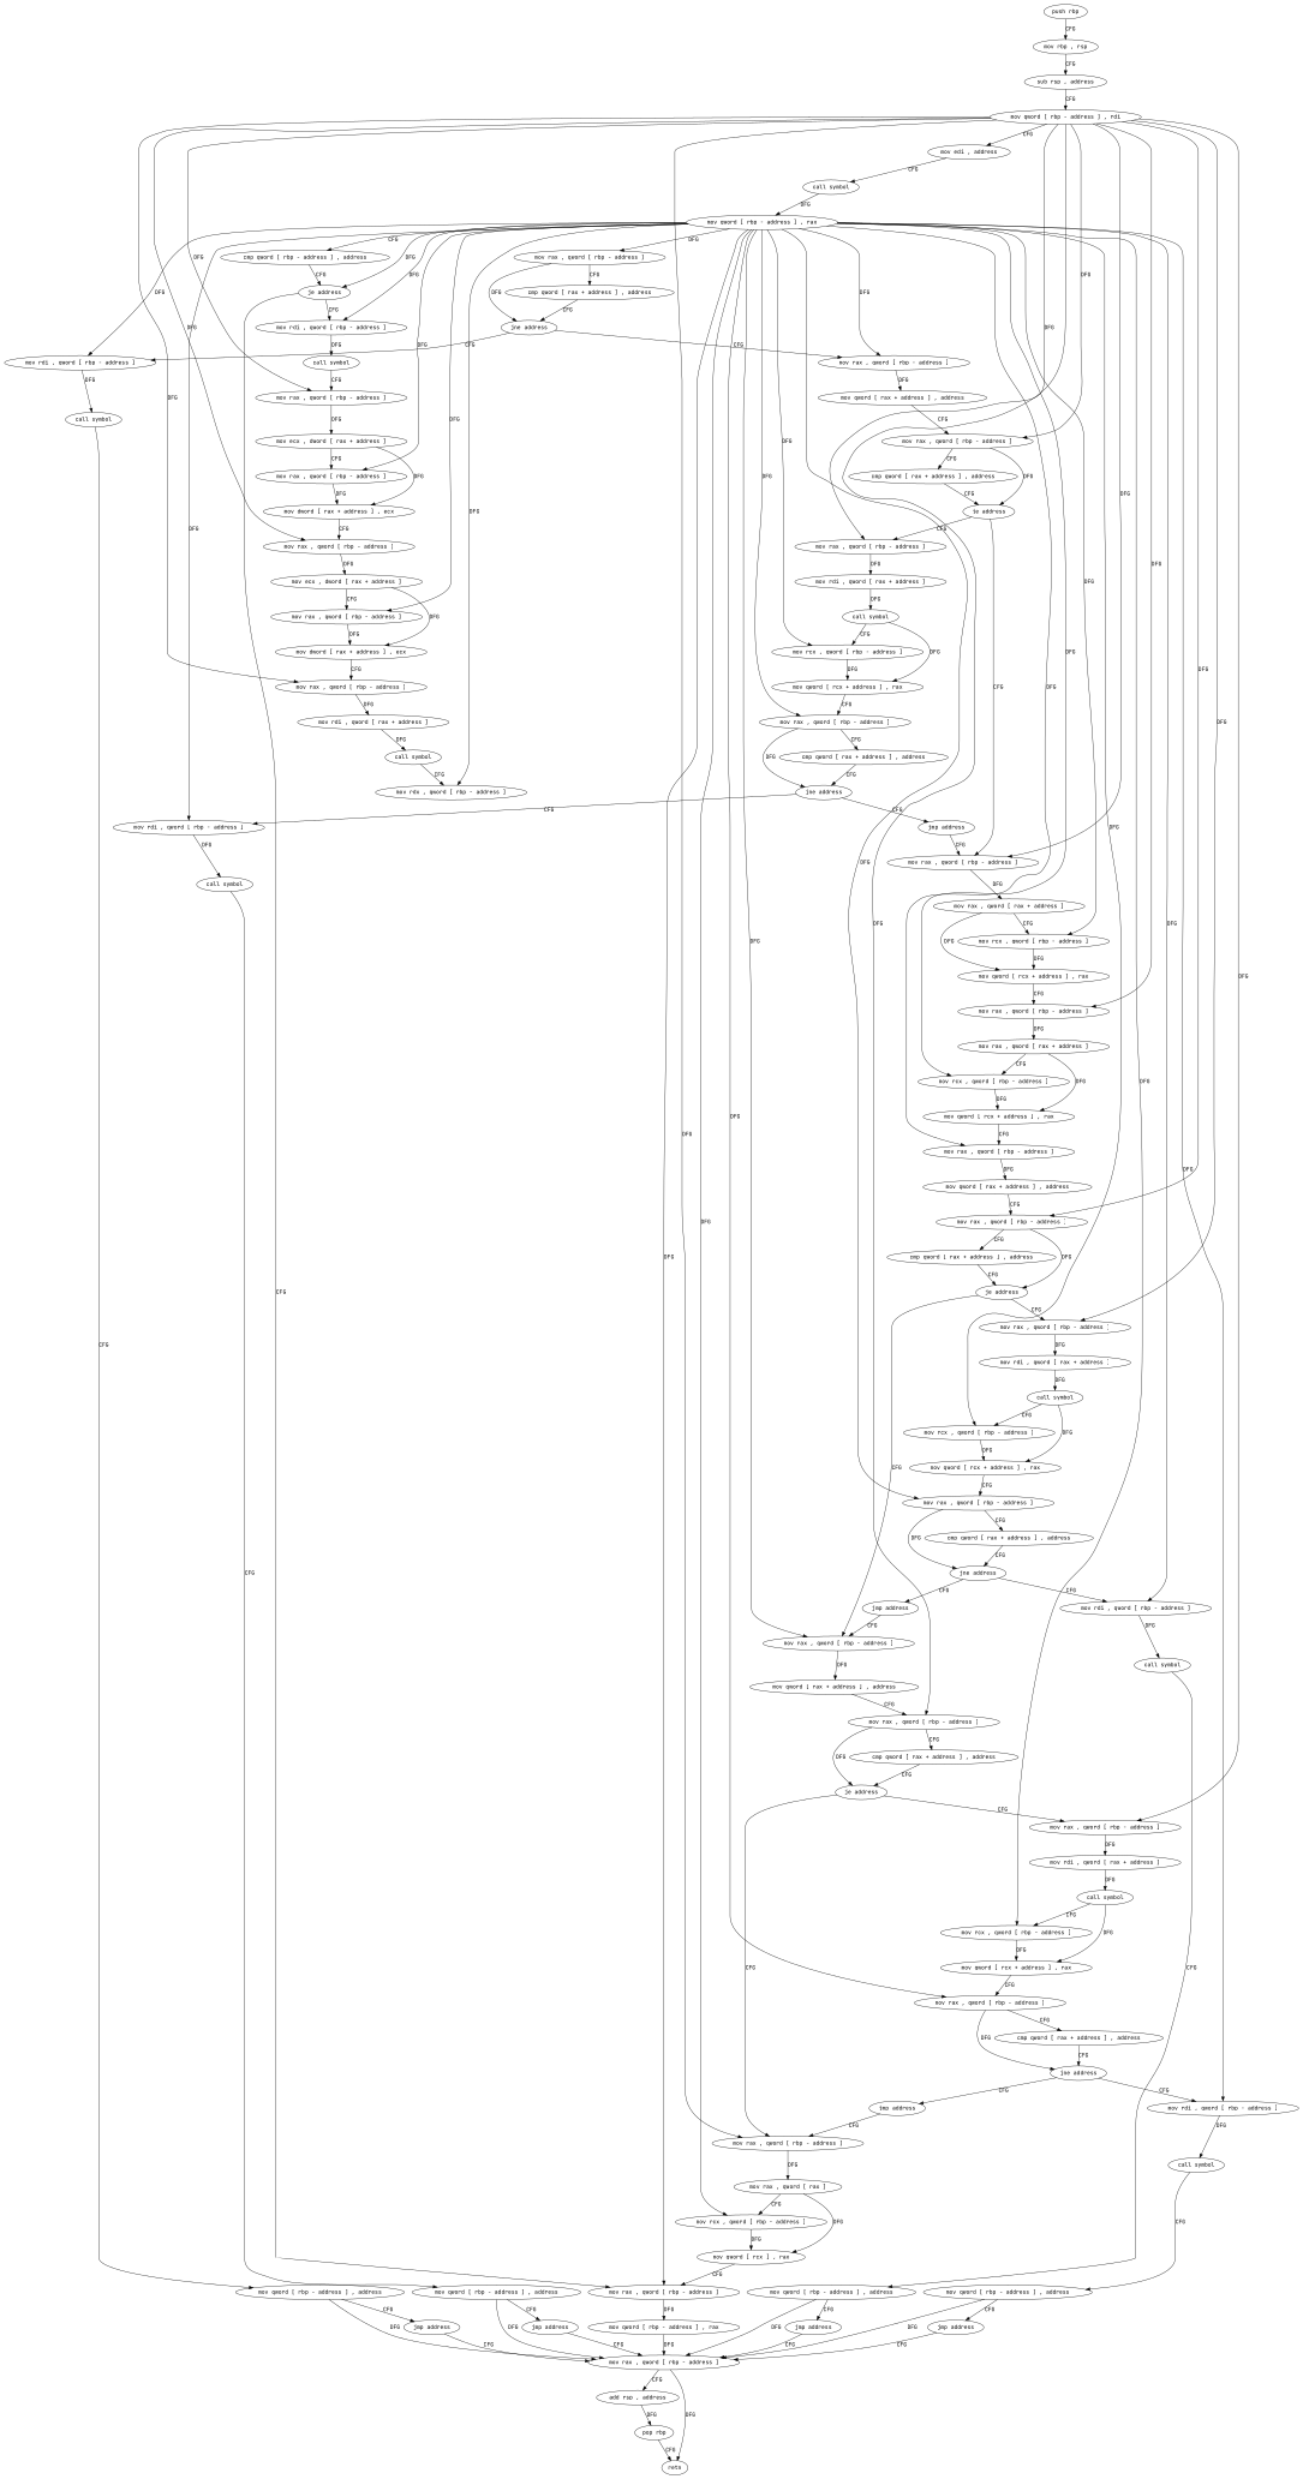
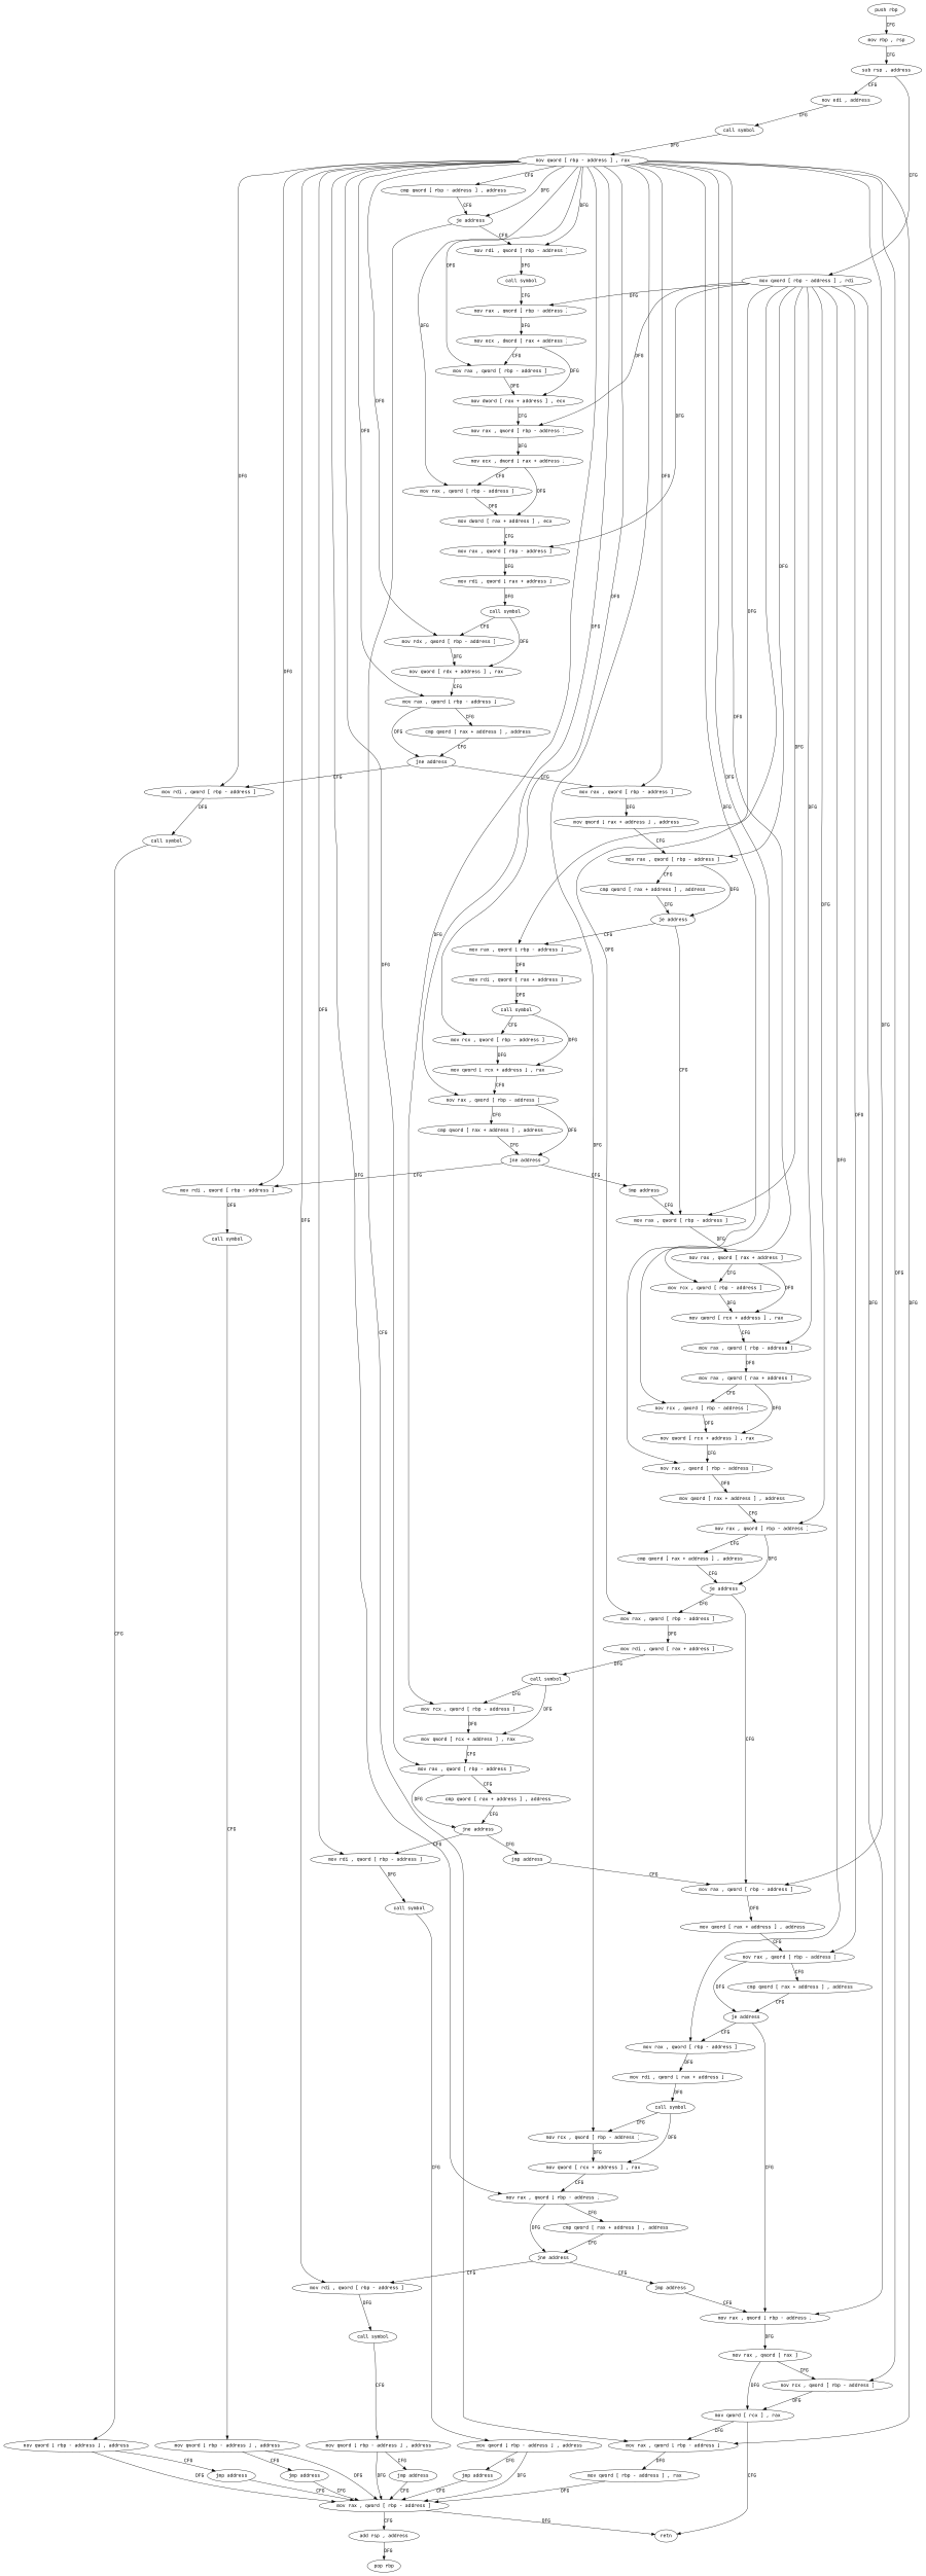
  digraph {
    fontname="JetBrains Mono"
    node [fontname="JetBrains Mono"]
    edge [fontname="JetBrains Mono"]
    n1 [label="push rbp"]
    n2 [label="mov rbp , rsp"]
    n3 [label="sub rsp , address"]
    n4 [label="mov qword [ rbp - address ] , rdi"]
    n5 [label="mov edi , address"]
    n6 [label="mov rax , qword [ rbp - address ]"]
    n7 [label="mov rax , qword [ rbp - address ]"]
    n8 [label="mov rax , qword [ rbp - address ]"]
    n9 [label="mov rax , qword [ rbp - address ]"]
    n10 [label="mov rax , qword [ rbp - address ]"]
    n11 [label="mov rax , qword [ rbp - address ]"]
    n12 [label="mov rax , qword [ rbp - address ]"]
    n13 [label="mov rax , qword [ rbp - address ]"]
    n14 [label="mov rax , qword [ rbp - address ]"]
    n15 [label="mov rax , qword [ rbp - address ]"]
    n16 [label="mov rax , qword [ rbp - address ]"]
    n17 [label="mov rax , qword [ rbp - address ]"]
    n18 [label="call symbol"]
    n19 [label="mov ecx , dword [ rax + address ]"]
    n20 [label="mov ecx , dword [ rax + address ]"]
    n21 [label="mov rdi , qword [ rax + address ]"]
    n22 [label="cmp qword [ rax + address ] , address"]
    n23 [label="je address"]
    n24 [label="mov rax , qword [ rax + address ]"]
    n25 [label="mov rdi , qword [ rax + address ]"]
    n26 [label="mov rax , qword [ rax + address ]"]
    n27 [label="cmp qword [ rax + address ] , address"]
    n28 [label="je address"]
    n29 [label="mov rdi , qword [ rax + address ]"]
    n30 [label="cmp qword [ rax + address ] , address"]
    n31 [label="je address"]
    n32 [label="mov rax , qword [ rax ]"]
    n33 [label="mov rdi , qword [ rax + address ]"]
    n34 [label="mov qword [ rbp - address ] , rax"]
    n35 [label="cmp qword [ rbp - address ] , address"]
    n36 [label="je address"]
    n37 [label="mov rax , qword [ rbp - address ]"]
    n38 [label="mov rdi , qword [ rbp - address ]"]
    n39 [label="mov rax , qword [ rbp - address ]"]
    n40 [label="mov rax , qword [ rbp - address ]"]
    n41 [label="mov rdx , qword [ rbp - address ]"]
    n42 [label="mov rax , qword [ rbp - address ]"]
    n43 [label="mov rax , qword [ rbp - address ]"]
    n44 [label="mov rdi , qword [ rbp - address ]"]
    n45 [label="mov rcx , qword [ rbp - address ]"]
    n46 [label="mov rcx , qword [ rbp - address ]"]
    n47 [label="mov rax , qword [ rbp - address ]"]
    n48 [label="mov rax , qword [ rbp - address ]"]
    n49 [label="mov rcx , qword [ rbp - address ]"]
    n50 [label="mov rax , qword [ rbp - address ]"]
    n51 [label="mov rdi , qword [ rbp - address ]"]
    n52 [label="mov rcx , qword [ rbp - address ]"]
    n53 [label="mov rax , qword [ rbp - address ]"]
    n54 [label="mov rdi , qword [ rbp - address ]"]
    n55 [label="mov rcx , qword [ rbp - address ]"]
    n56 [label="mov rcx , qword [ rbp - address ]"]
    n57 [label="mov rax , qword [ rbp - address ]"]
    n58 [label="mov rdi , qword [ rbp - address ]"]
    n59 [label="mov qword [ rbp - address ] , rax"]
    n60 [label="call symbol"]
    n61 [label="mov dword [ rax + address ] , ecx"]
    n62 [label="mov dword [ rax + address ] , ecx"]
+   n63 [label="mov qword [ rdx + address ] , rax"]
    n64 [label="cmp qword [ rax + address ] , address"]
    n65 [label="jne address"]
    n66 [label="mov qword [ rax + address ] , address"]
    n67 [label="call symbol"]
    n68 [label="mov qword [ rcx + address ] , rax"]
    n69 [label="mov qword [ rcx + address ] , rax"]
    n70 [label="mov qword [ rax + address ] , address"]
    n71 [label="mov qword [ rax + address ] , address"]
    n72 [label="mov qword [ rcx + address ] , rax"]
    n73 [label="cmp qword [ rax + address ] , address"]
    n74 [label="jne address"]
    n75 [label="call symbol"]
    n76 [label="mov qword [ rcx + address ] , rax"]
    n77 [label="cmp qword [ rax + address ] , address"]
    n78 [label="jne address"]
    n79 [label="call symbol"]
    n80 [label="mov qword [ rcx ] , rax"]
    n81 [label="mov qword [ rcx + address ] , rax"]
    n82 [label="cmp qword [ rax + address ] , address"]
    n83 [label="jne address"]
    n84 [label="call symbol"]
    n85 [label="mov rax , qword [ rbp - address ]"]
    n86 [label="add rsp , address"]
    n87 [label=retn]
    n88 [label="pop rbp"]
    n89 [label="call symbol"]
    n90 [label="mov qword [ rbp - address ] , address"]
    n91 [label="call symbol"]
    n92 [label="jmp address"]
    n93 [label="call symbol"]
    n94 [label="jmp address"]
    n95 [label="mov qword [ rbp - address ] , address"]
    n96 [label="call symbol"]
    n97 [label="jmp address"]
    n98 [label="mov qword [ rbp - address ] , address"]
    n99 [label="jmp address"]
    n100 [label="jmp address"]
    n101 [label="mov qword [ rbp - address ] , address"]
    n102 [label="jmp address"]
    n103 [label="jmp address"]
    n1 -> n2 [label=CFG]
    n2 -> n3 [label=CFG]
    n3 -> n4 [label=CFG]
-   n4 -> n5 [label=CFG]
+   n3 -> n5 [label=CFG]
    n4 -> n6 [label=DFG]
    n4 -> n7 [label=DFG]
    n4 -> n8 [label=DFG]
    n4 -> n9 [label=DFG]
    n4 -> n10 [label=DFG]
    n4 -> n11 [label=DFG]
    n4 -> n12 [label=DFG]
    n4 -> n13 [label=DFG]
    n4 -> n14 [label=DFG]
    n4 -> n15 [label=DFG]
    n4 -> n16 [label=DFG]
    n4 -> n17 [label=DFG]
    n5 -> n18 [label=CFG]
    n6 -> n19 [label=DFG]
    n7 -> n20 [label=DFG]
    n8 -> n21 [label=DFG]
    n9 -> n22 [label=CFG]
    n9 -> n23 [label=DFG]
    n10 -> n24 [label=DFG]
    n11 -> n25 [label=DFG]
    n12 -> n26 [label=DFG]
    n13 -> n27 [label=CFG]
    n13 -> n28 [label=DFG]
    n14 -> n29 [label=DFG]
    n15 -> n30 [label=CFG]
    n15 -> n31 [label=DFG]
    n16 -> n32 [label=DFG]
    n17 -> n33 [label=DFG]
    n18 -> n34 [label=DFG]
    n19 -> n39 [label=CFG]
    n19 -> n61 [label=DFG]
    n20 -> n40 [label=CFG]
    n20 -> n62 [label=DFG]
    n21 -> n89 [label=DFG]
    n22 -> n23 [label=CFG]
    n23 -> n10 [label=CFG]
    n23 -> n11 [label=CFG]
    n24 -> n45 [label=CFG]
    n24 -> n68 [label=DFG]
    n25 -> n91 [label=DFG]
    n26 -> n46 [label=CFG]
    n26 -> n69 [label=DFG]
    n27 -> n28 [label=CFG]
    n28 -> n14 [label=CFG]
    n28 -> n48 [label=CFG]
    n29 -> n93 [label=DFG]
    n30 -> n31 [label=CFG]
    n31 -> n16 [label=CFG]
    n31 -> n17 [label=CFG]
    n32 -> n55 [label=CFG]
    n32 -> n80 [label=DFG]
    n33 -> n96 [label=DFG]
    n34 -> n35 [label=CFG]
    n34 -> n36 [label=DFG]
    n34 -> n37 [label=DFG]
    n34 -> n38 [label=DFG]
    n34 -> n39 [label=DFG]
    n34 -> n40 [label=DFG]
    n34 -> n41 [label=DFG]
    n34 -> n42 [label=DFG]
    n34 -> n43 [label=DFG]
    n34 -> n44 [label=DFG]
    n34 -> n45 [label=DFG]
    n34 -> n46 [label=DFG]
    n34 -> n47 [label=DFG]
    n34 -> n48 [label=DFG]
    n34 -> n49 [label=DFG]
    n34 -> n50 [label=DFG]
    n34 -> n51 [label=DFG]
    n34 -> n52 [label=DFG]
    n34 -> n53 [label=DFG]
    n34 -> n54 [label=DFG]
    n34 -> n55 [label=DFG]
    n34 -> n56 [label=DFG]
    n34 -> n57 [label=DFG]
    n34 -> n58 [label=DFG]
    n35 -> n36 [label=CFG]
    n36 -> n37 [label=CFG]
    n36 -> n38 [label=CFG]
    n37 -> n59 [label=DFG]
    n38 -> n60 [label=DFG]
    n39 -> n61 [label=DFG]
    n40 -> n62 [label=DFG]
+   n41 -> n63 [label=DFG]
    n42 -> n64 [label=CFG]
    n42 -> n65 [label=DFG]
    n43 -> n66 [label=DFG]
    n44 -> n67 [label=DFG]
    n45 -> n68 [label=DFG]
    n46 -> n69 [label=DFG]
    n47 -> n70 [label=DFG]
    n48 -> n71 [label=DFG]
    n49 -> n72 [label=DFG]
    n50 -> n73 [label=CFG]
    n50 -> n74 [label=DFG]
    n51 -> n75 [label=DFG]
    n52 -> n76 [label=DFG]
    n53 -> n77 [label=CFG]
    n53 -> n78 [label=DFG]
    n54 -> n79 [label=DFG]
    n55 -> n80 [label=DFG]
    n56 -> n81 [label=DFG]
    n57 -> n82 [label=CFG]
    n57 -> n83 [label=DFG]
    n58 -> n84 [label=DFG]
    n59 -> n85 [label=DFG]
    n60 -> n6 [label=CFG]
    n61 -> n7 [label=CFG]
    n62 -> n8 [label=CFG]
+   n63 -> n42 [label=CFG]
    n64 -> n65 [label=CFG]
    n65 -> n43 [label=CFG]
    n65 -> n44 [label=CFG]
    n66 -> n9 [label=CFG]
    n67 -> n90 [label=CFG]
    n68 -> n12 [label=CFG]
    n69 -> n47 [label=CFG]
    n70 -> n13 [label=CFG]
    n71 -> n15 [label=CFG]
    n72 -> n50 [label=CFG]
    n73 -> n74 [label=CFG]
    n74 -> n51 [label=CFG]
    n74 -> n94 [label=CFG]
    n75 -> n95 [label=CFG]
    n76 -> n53 [label=CFG]
    n77 -> n78 [label=CFG]
    n78 -> n54 [label=CFG]
    n78 -> n97 [label=CFG]
    n79 -> n98 [label=CFG]
    n80 -> n37 [label=CFG]
    n81 -> n57 [label=CFG]
    n82 -> n83 [label=CFG]
    n83 -> n58 [label=CFG]
    n83 -> n100 [label=CFG]
    n84 -> n101 [label=CFG]
    n85 -> n86 [label=CFG]
    n85 -> n87 [label=DFG]
    n86 -> n88 [label=DFG]
-   n88 -> n87 [label=CFG]
+   n80 -> n87 [label=CFG]
    n89 -> n41 [label=CFG]
+   n89 -> n63 [label=DFG]
    n90 -> n85 [label=DFG]
    n90 -> n92 [label=CFG]
    n91 -> n49 [label=CFG]
    n91 -> n72 [label=DFG]
    n92 -> n85 [label=CFG]
    n93 -> n52 [label=CFG]
    n93 -> n76 [label=DFG]
    n94 -> n10 [label=CFG]
    n95 -> n85 [label=DFG]
    n95 -> n99 [label=CFG]
    n96 -> n56 [label=CFG]
    n96 -> n81 [label=DFG]
    n97 -> n48 [label=CFG]
    n98 -> n85 [label=DFG]
    n98 -> n102 [label=CFG]
    n99 -> n85 [label=CFG]
    n100 -> n16 [label=CFG]
    n101 -> n85 [label=DFG]
    n101 -> n103 [label=CFG]
    n102 -> n85 [label=CFG]
    n103 -> n85 [label=CFG]
  }
